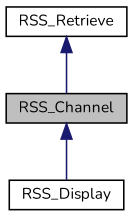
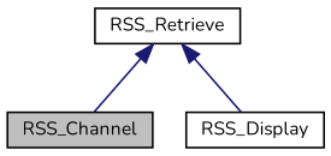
  digraph {
    fontname=Nunito
    rankdir=TB
    node [color=black fillcolor=white fontname=Nunito fontsize=10 shape=record style=filled]
    edge [color=midnightblue dir=back fontname=Nunito fontsize=10 labelfontname=Helvetica labelfontsize=10 style=solid]
    n1 [fillcolor=grey75 fontcolor=black height=0.2 label=RSS_Channel width=0.4]
    n2 [height=0.2 label=RSS_Retrieve width=0.4]
    n3 [height=0.2 label=RSS_Display width=0.4]
    n2 -> n1
-   n1 -> n3
+   n2 -> n3
  }
